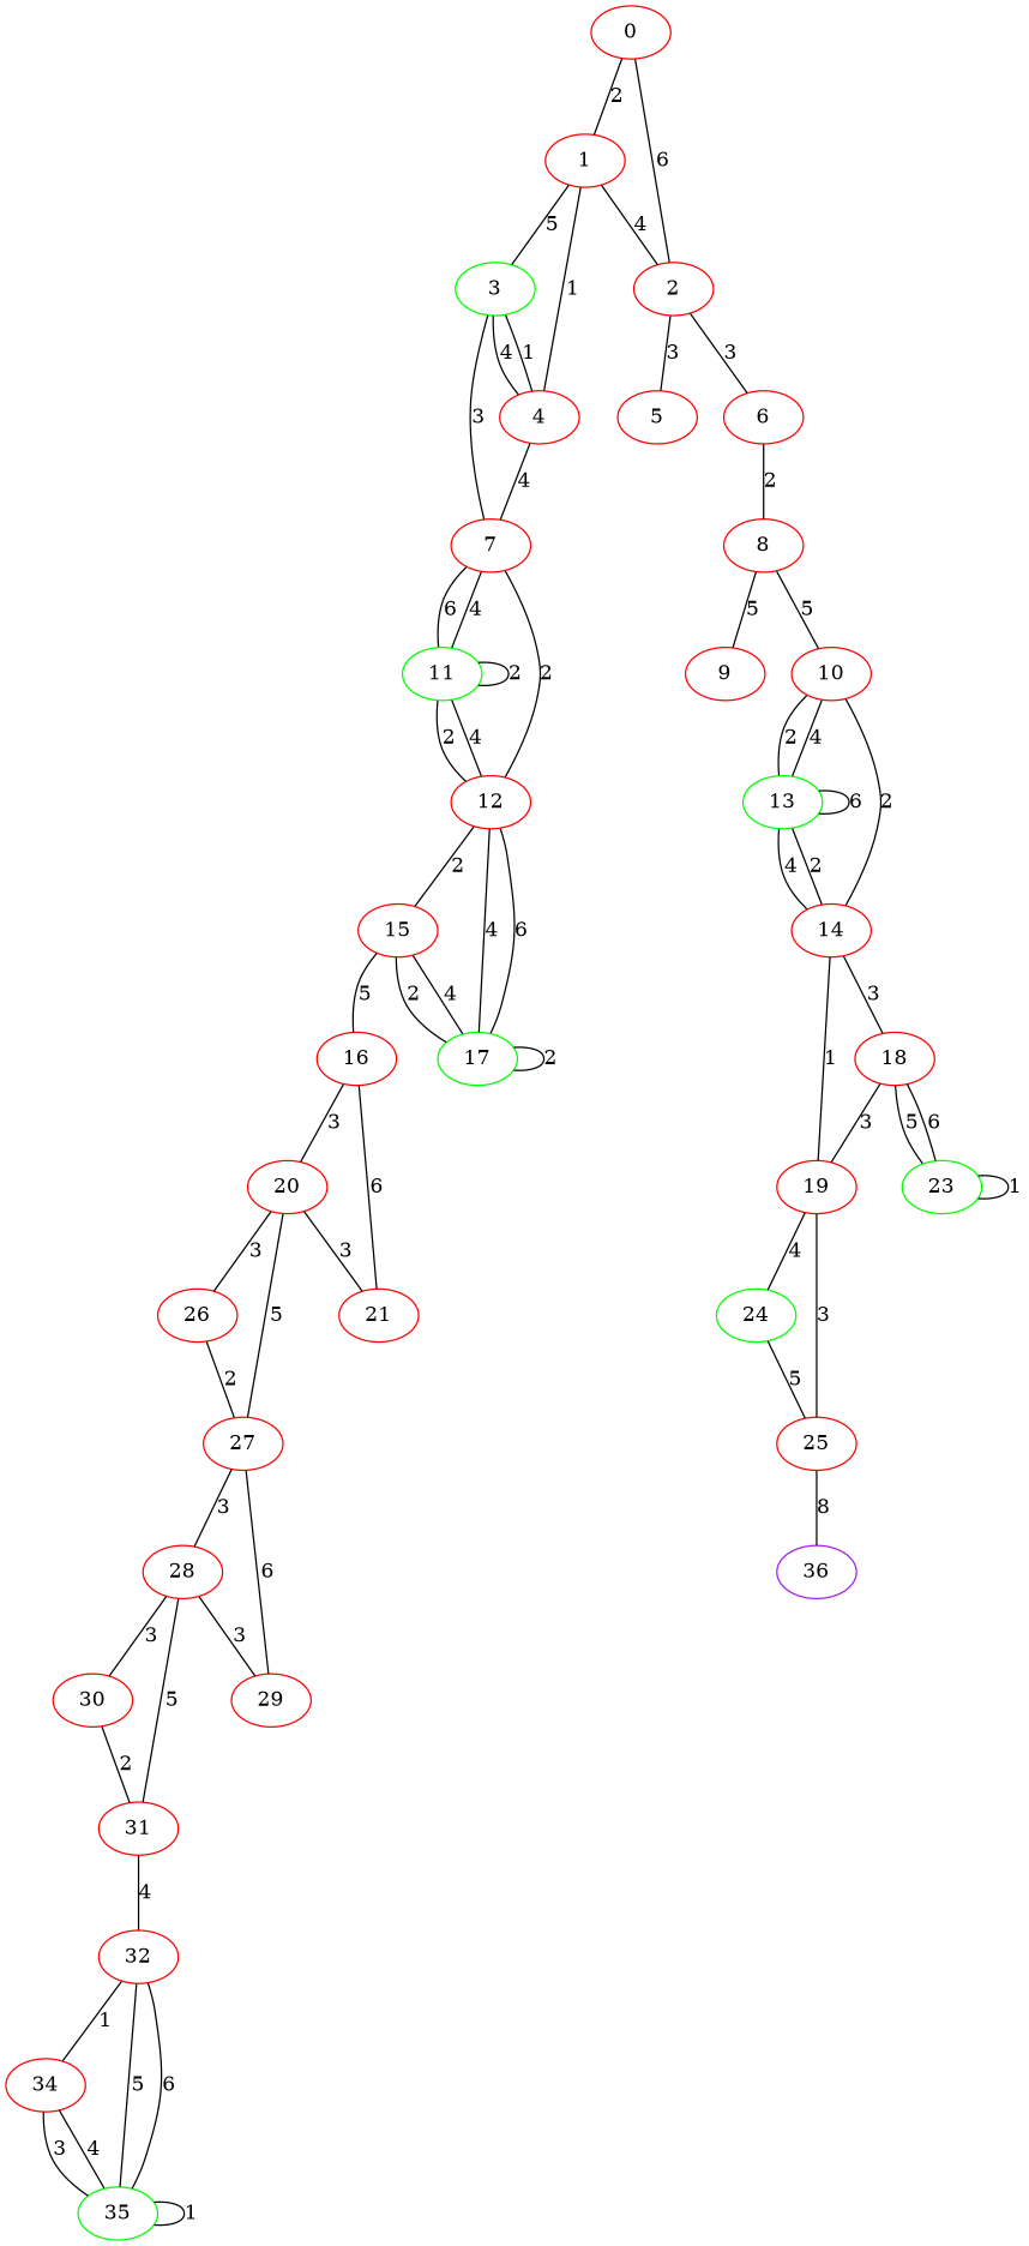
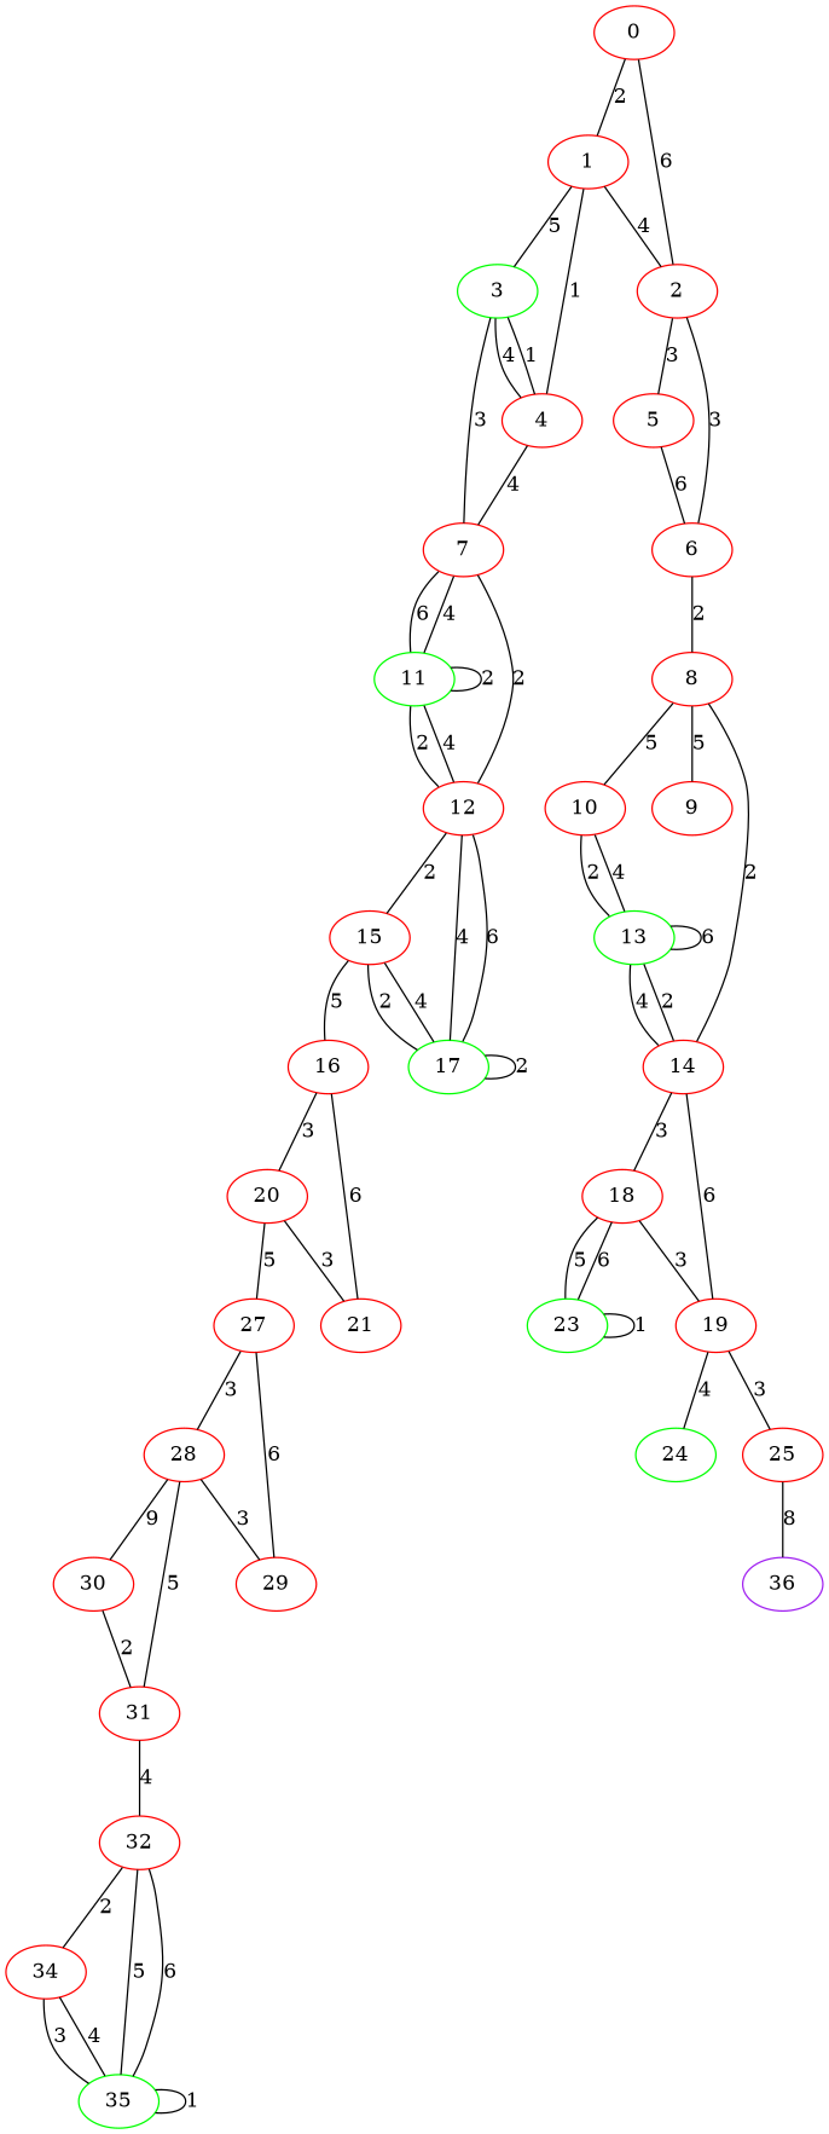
  graph {
    node [color=red weight=1]
    0
    1
    2
    3 [color=green weight=2]
    4
    5
    6
    7
    8
    11 [color=green weight=2]
    12
    10
    9
    13 [color=green weight=2]
    14
    15
    17 [color=green weight=2]
    18
    19
    16
    23 [color=green weight=2]
    24 [color=green]
    25
    20
    21
-   26
    27
    36 [color=purple weight=4]
    28
    29
    30
    31
    32
    34
    35 [color=green weight=2]
    0 -- 1 [label=2]
    0 -- 2 [label=6]
    1 -- 2 [label=4]
    1 -- 3 [label=5]
    1 -- 4 [label=1]
    2 -- 5 [label=3]
    2 -- 6 [label=3]
    3 -- 4 [label=1]
    3 -- 4 [label=4]
    3 -- 7 [label=3]
    4 -- 7 [label=4]
+   5 -- 6 [label=6]
    6 -- 8 [label=2]
    7 -- 11 [label=6]
    7 -- 11 [label=4]
    7 -- 12 [label=2]
    8 -- 10 [label=5]
    8 -- 9 [label=5]
    11 -- 11 [label=2]
    11 -- 12 [label=4]
    11 -- 12 [label=2]
    12 -- 15 [label=2]
    12 -- 17 [label=4]
    12 -- 17 [label=6]
    10 -- 13 [label=2]
    10 -- 13 [label=4]
-   10 -- 14 [label=2]
+   8 -- 14 [label=2]
    13 -- 13 [label=6]
    13 -- 14 [label=4]
    13 -- 14 [label=2]
    14 -- 18 [label=3]
-   14 -- 19 [label=1]
+   14 -- 19 [label=6]
    15 -- 17 [label=2]
    15 -- 17 [label=4]
    15 -- 16 [label=5]
    17 -- 17 [label=2]
    18 -- 19 [label=3]
    18 -- 23 [label=5]
    18 -- 23 [label=6]
    19 -- 24 [label=4]
    19 -- 25 [label=3]
    16 -- 20 [label=3]
    16 -- 21 [label=6]
    23 -- 23 [label=1]
-   24 -- 25 [label=5]
    25 -- 36 [label=8]
    20 -- 21 [label=3]
-   20 -- 26 [label=3]
    20 -- 27 [label=5]
-   26 -- 27 [label=2]
    27 -- 28 [label=3]
    27 -- 29 [label=6]
    28 -- 29 [label=3]
-   28 -- 30 [label=3]
+   28 -- 30 [label=9]
    28 -- 31 [label=5]
    30 -- 31 [label=2]
    31 -- 32 [label=4]
-   32 -- 34 [label=1]
+   32 -- 34 [label=2]
    32 -- 35 [label=5]
    32 -- 35 [label=6]
    34 -- 35 [label=3]
    34 -- 35 [label=4]
    35 -- 35 [label=1]
  }
